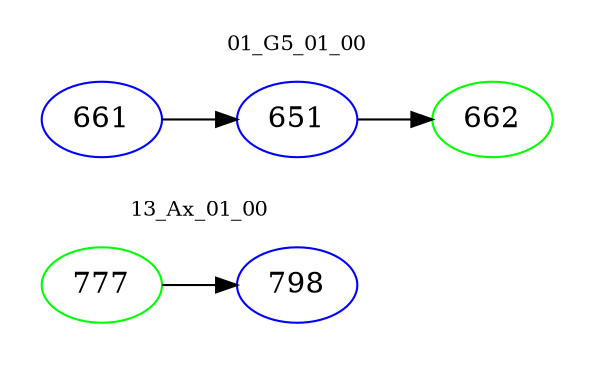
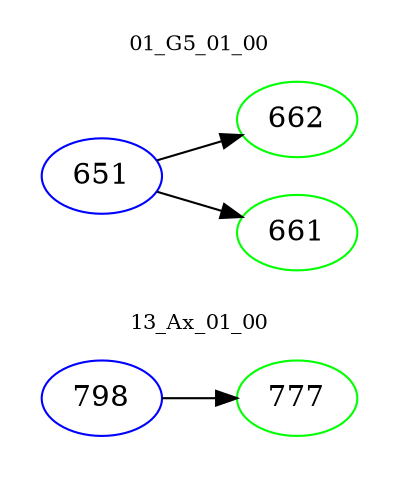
  digraph {
    rankdir=LR
    node [color=blue]
    edge [color=black]
    n1 [label=798]
    n2 [color=green label=777]
    n3 [label=651]
-   n4 [label=661]
+   n4 [color=green label=661]
    n5 [color=green label=662]
    subgraph cluster_1 {
      color=white
      fontsize=10
      label="13_Ax_01_00"
      n1
      n2
    }
    subgraph cluster_2 {
      color=white
      fontsize=10
      label="01_G5_01_00"
      n3
      n4
      n5
    }
-   n2 -> n1
-   n4 -> n3
+   n1 -> n2
+   n3 -> n4
    n3 -> n5
  }
